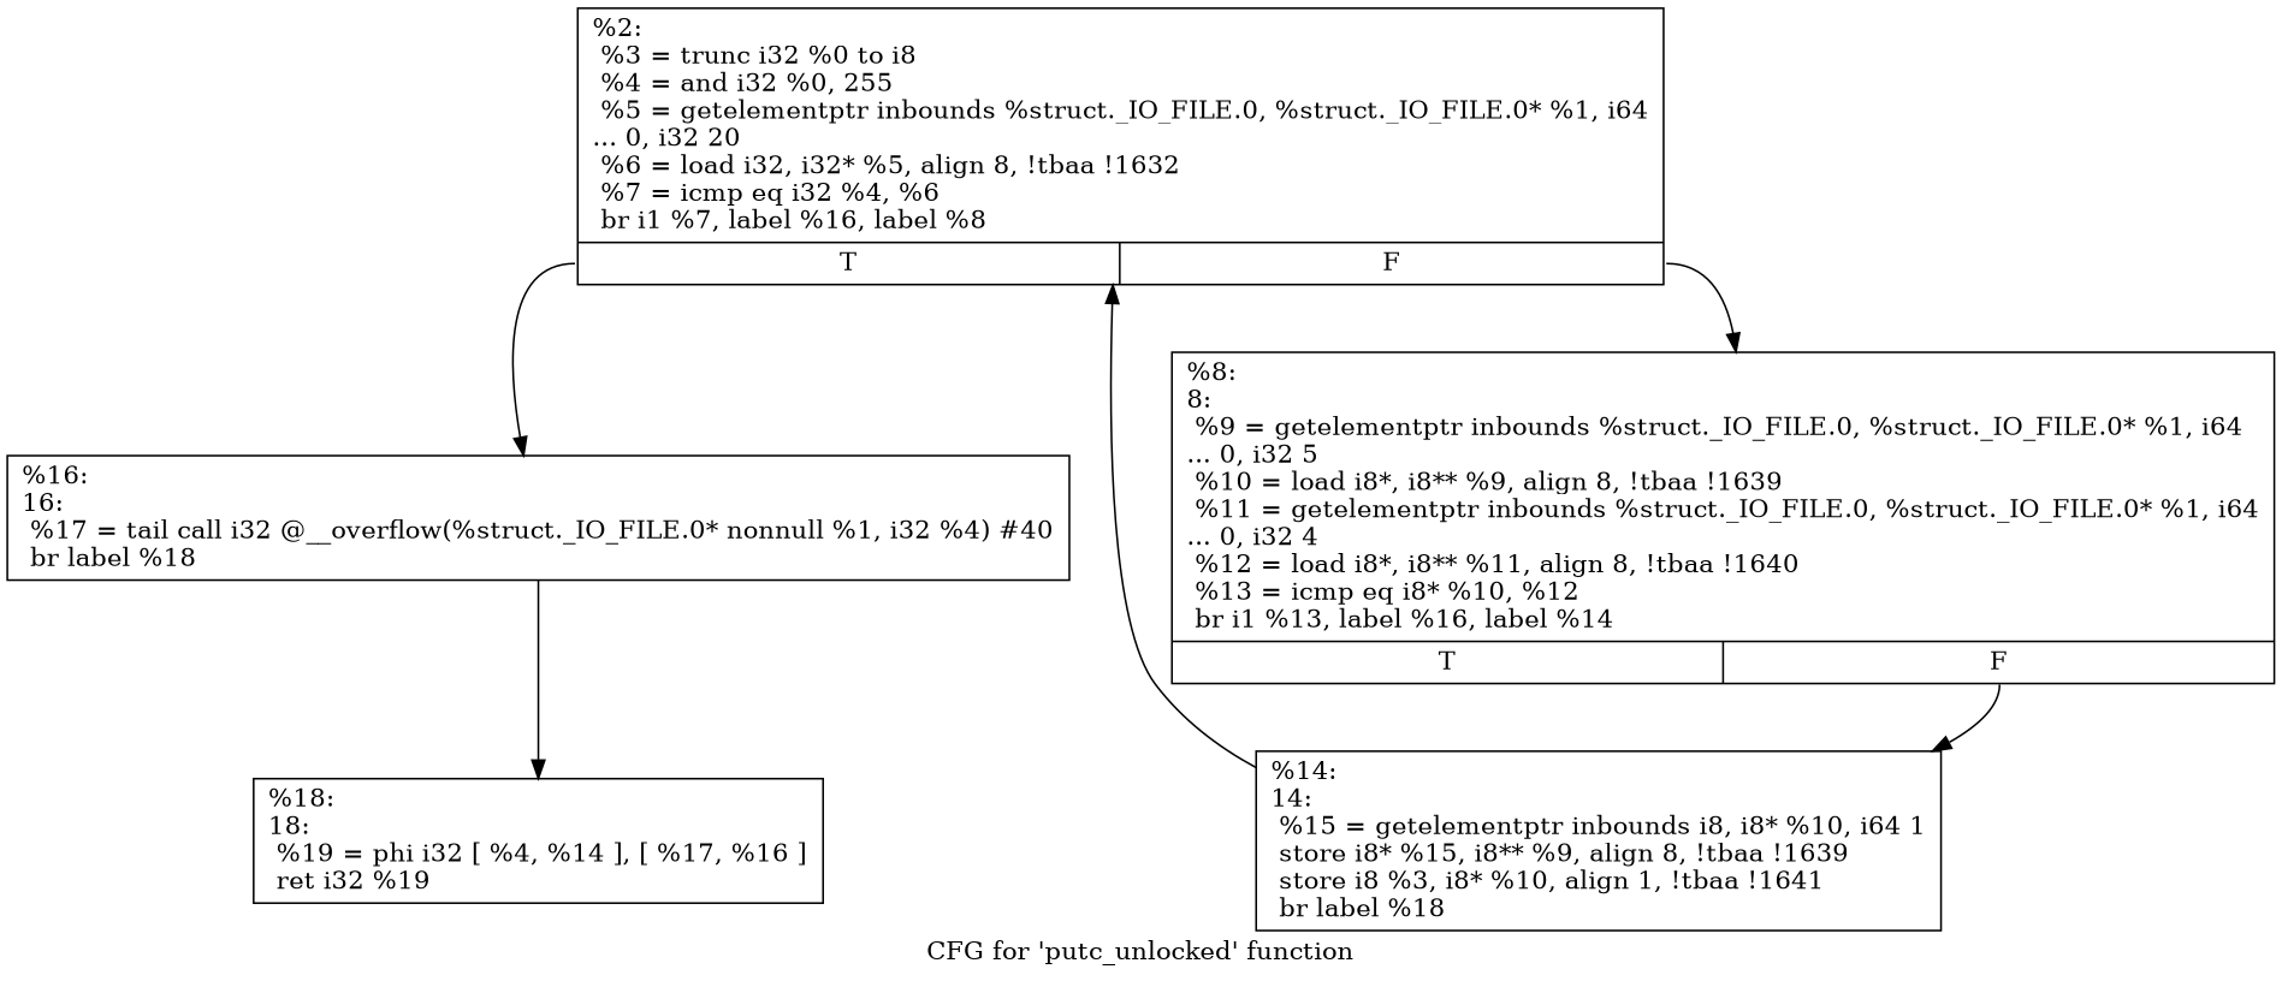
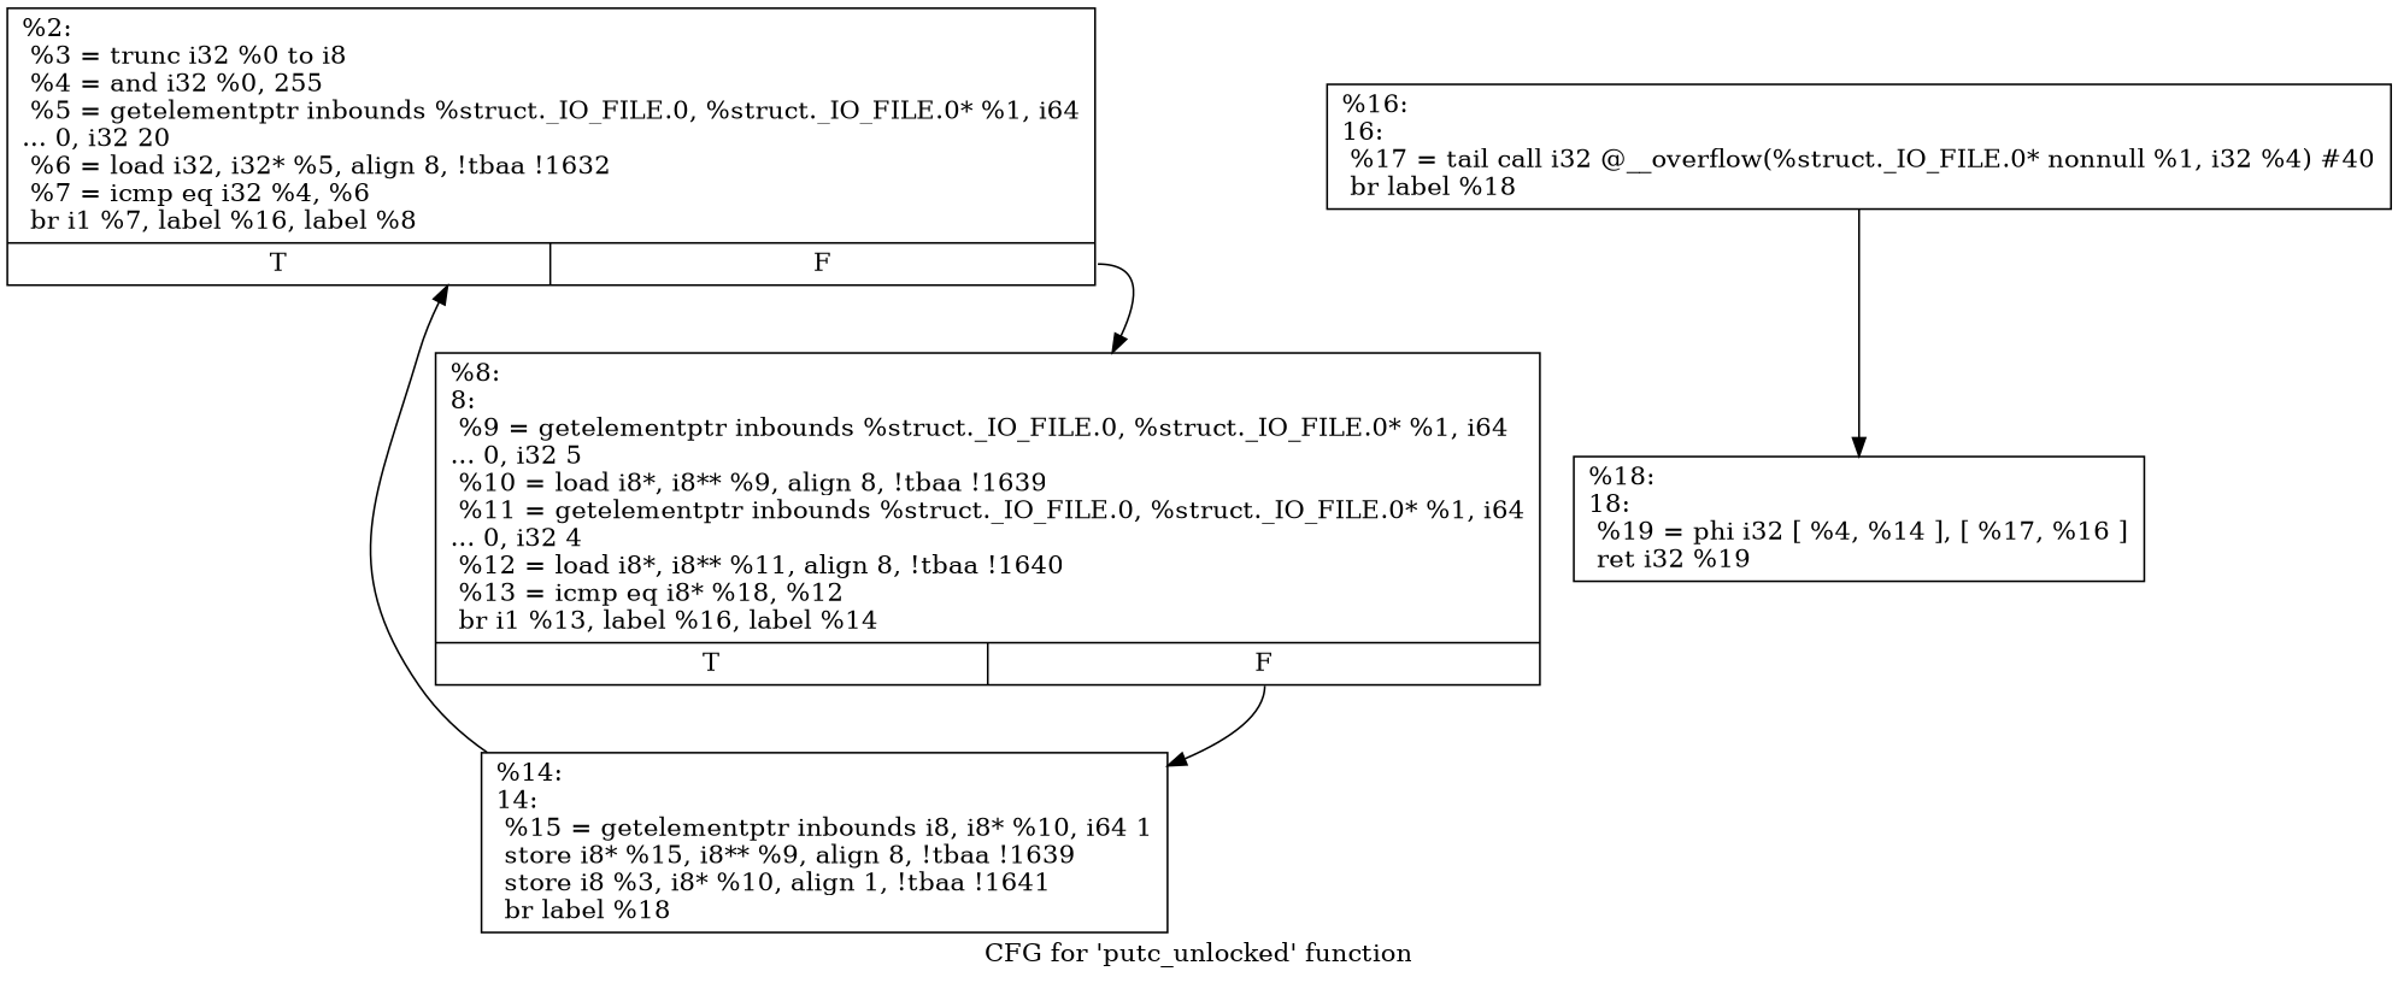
  digraph {
    label="CFG for 'putc_unlocked' function"
    node [shape=record]
    n1 [label="{%2:\l  %3 = trunc i32 %0 to i8\l  %4 = and i32 %0, 255\l  %5 = getelementptr inbounds %struct._IO_FILE.0, %struct._IO_FILE.0* %1, i64\l... 0, i32 20\l  %6 = load i32, i32* %5, align 8, !tbaa !1632\l  %7 = icmp eq i32 %4, %6\l  br i1 %7, label %16, label %8\l|{<s0>T|<s1>F}}"]
    n2 [label="{%16:\l16:                                               \l  %17 = tail call i32 @__overflow(%struct._IO_FILE.0* nonnull %1, i32 %4) #40\l  br label %18\l}"]
-   n3 [label="{%8:\l8:                                                \l  %9 = getelementptr inbounds %struct._IO_FILE.0, %struct._IO_FILE.0* %1, i64\l... 0, i32 5\l  %10 = load i8*, i8** %9, align 8, !tbaa !1639\l  %11 = getelementptr inbounds %struct._IO_FILE.0, %struct._IO_FILE.0* %1, i64\l... 0, i32 4\l  %12 = load i8*, i8** %11, align 8, !tbaa !1640\l  %13 = icmp eq i8* %10, %12\l  br i1 %13, label %16, label %14\l|{<s0>T|<s1>F}}"]
+   n3 [label="{%8:\l8:                                                \l  %9 = getelementptr inbounds %struct._IO_FILE.0, %struct._IO_FILE.0* %1, i64\l... 0, i32 5\l  %10 = load i8*, i8** %9, align 8, !tbaa !1639\l  %11 = getelementptr inbounds %struct._IO_FILE.0, %struct._IO_FILE.0* %1, i64\l... 0, i32 4\l  %12 = load i8*, i8** %11, align 8, !tbaa !1640\l  %13 = icmp eq i8* %18, %12\l  br i1 %13, label %16, label %14\l|{<s0>T|<s1>F}}"]
    n4 [label="{%18:\l18:                                               \l  %19 = phi i32 [ %4, %14 ], [ %17, %16 ]\l  ret i32 %19\l}"]
    n5 [label="{%14:\l14:                                               \l  %15 = getelementptr inbounds i8, i8* %10, i64 1\l  store i8* %15, i8** %9, align 8, !tbaa !1639\l  store i8 %3, i8* %10, align 1, !tbaa !1641\l  br label %18\l}"]
-   n1 -> n2 [tailport=s0]
    n1 -> n3 [tailport=s1]
    n2 -> n4
    n3 -> n5 [tailport=s1]
    n5 -> n1
  }
